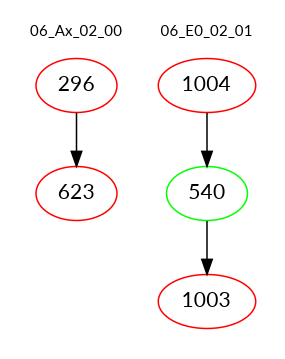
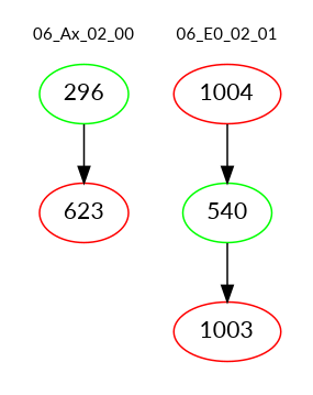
  digraph {
    fontname=Lato
    node [color=red fontname=Lato]
    edge [color=black fontname=Lato]
-   n1 [label=296]
+   n1 [color=green label=296]
    n2 [label=623]
    n3 [color=green label=540]
    n4 [label=1003]
    n5 [label=1004]
    subgraph cluster_1 {
      color=white
      fontsize=10
      label="06_Ax_02_00"
      n1
      n2
    }
    subgraph cluster_2 {
      color=white
      fontsize=10
      label="06_E0_02_01"
      n3
      n4
      n5
    }
    n1 -> n2
    n3 -> n4
    n5 -> n3
  }
